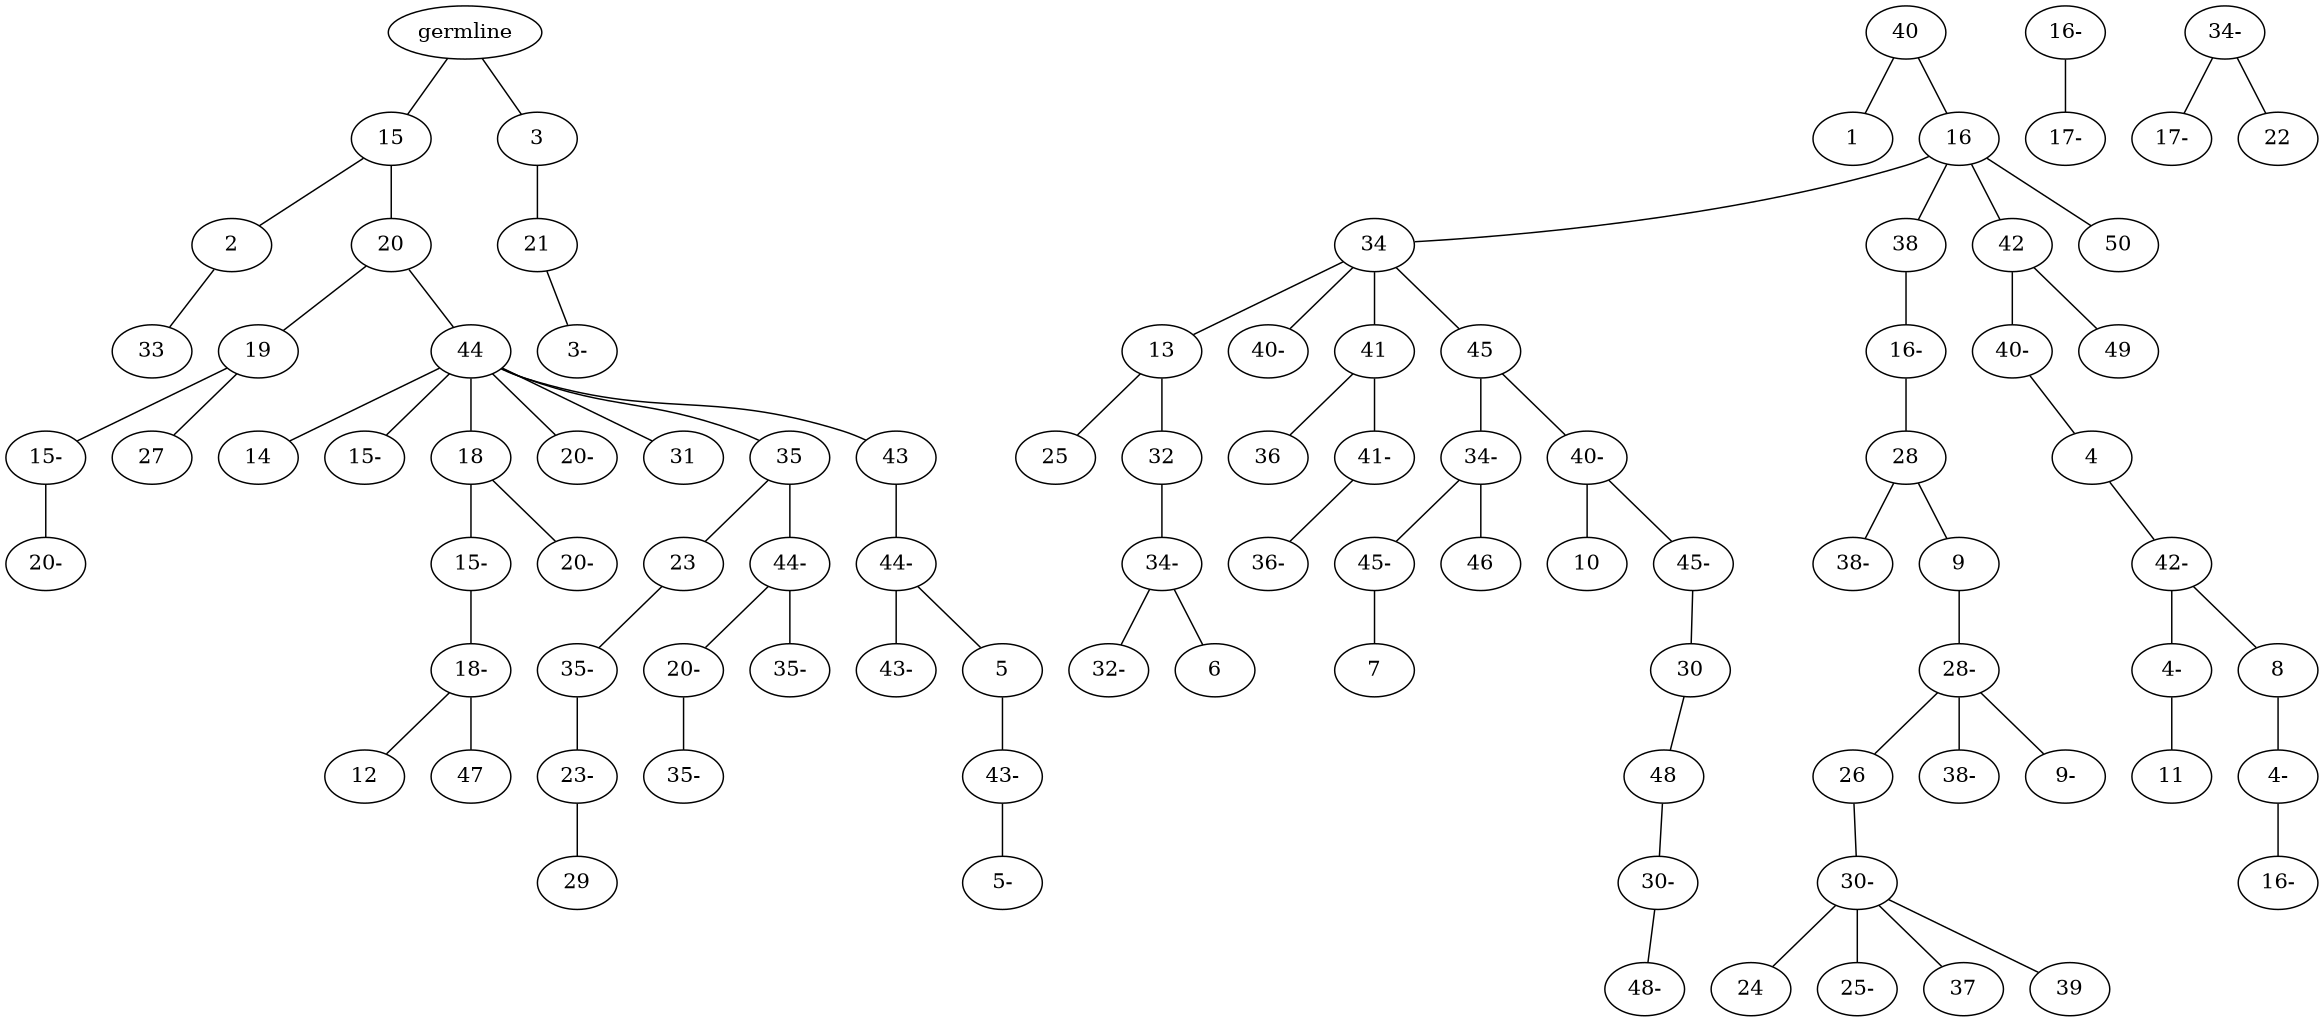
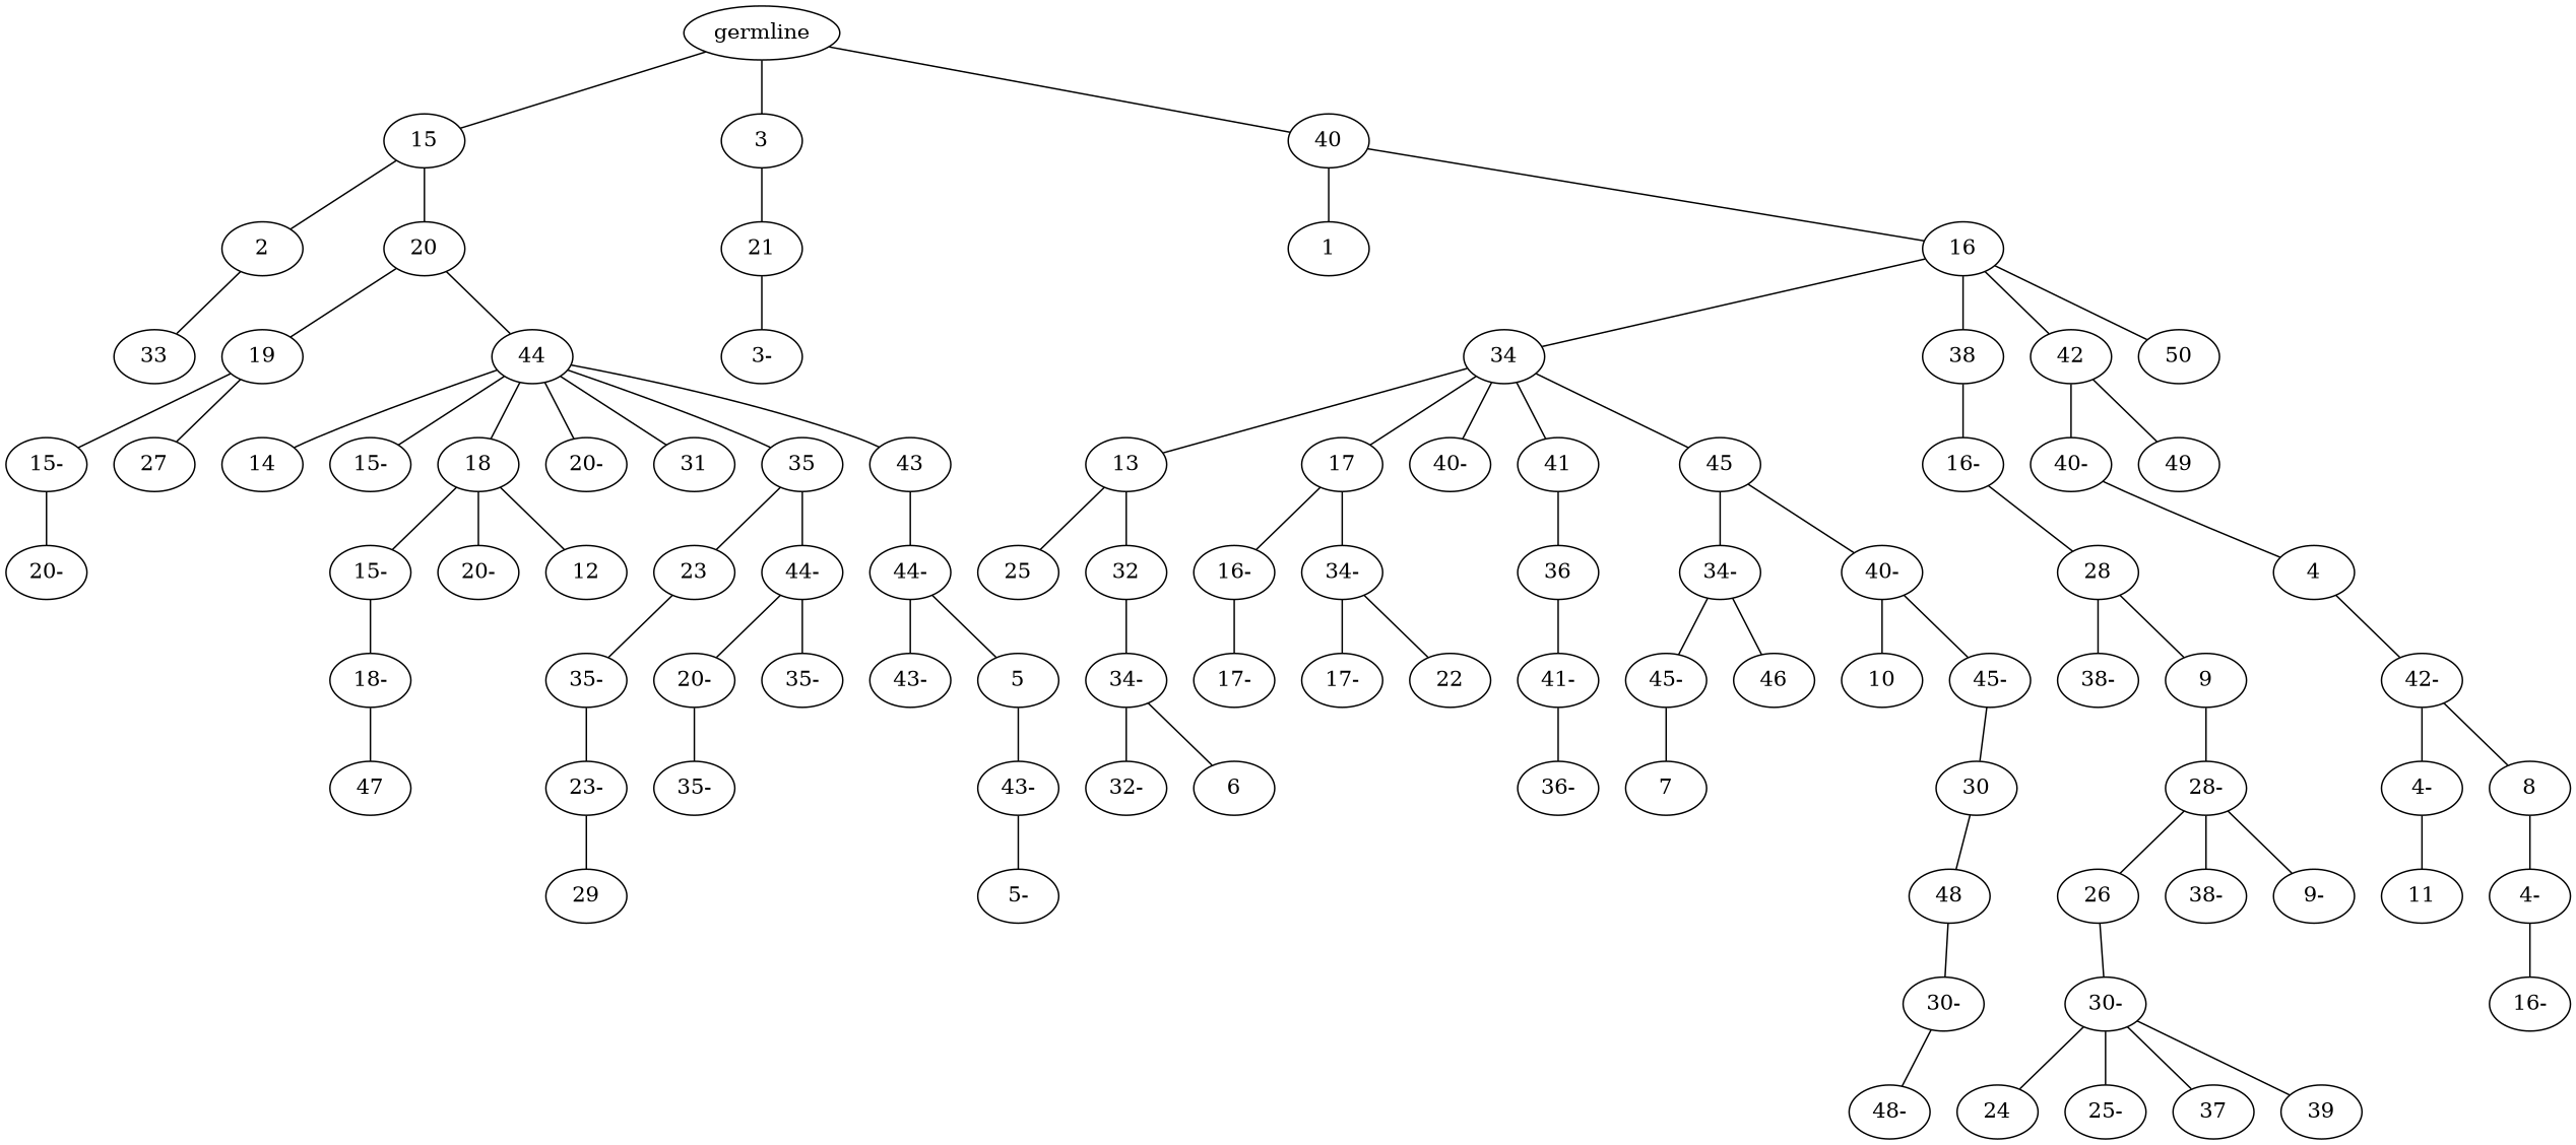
  graph {
    n1 [label=germline]
    n2 [label=15]
    n3 [label=3]
    n4 [label=40]
    n5 [label=2]
    n6 [label=20]
    n7 [label=21]
    n8 [label=1]
    n9 [label=16]
    n10 [label=33]
    n11 [label=19]
    n12 [label=44]
    n13 [label="15-"]
    n14 [label=27]
    n15 [label=14]
    n16 [label="15-"]
    n17 [label=18]
    n18 [label="20-"]
    n19 [label=31]
    n20 [label=35]
    n21 [label=43]
    n22 [label="20-"]
    n23 [label="15-"]
    n24 [label="20-"]
    n25 [label=23]
    n26 [label="44-"]
    n27 [label="44-"]
    n28 [label="18-"]
    n29 [label=12]
    n30 [label=47]
    n31 [label="35-"]
    n32 [label="20-"]
    n33 [label="35-"]
    n34 [label="23-"]
    n35 [label=29]
    n36 [label="35-"]
    n37 [label="43-"]
    n38 [label=5]
    n39 [label="43-"]
    n40 [label="5-"]
    n41 [label="3-"]
    n42 [label=34]
    n43 [label=38]
    n44 [label=42]
    n45 [label=50]
    n46 [label=13]
+   n47 [label=17]
    n48 [label="40-"]
    n49 [label=41]
    n50 [label=45]
    n51 [label="16-"]
    n52 [label="40-"]
    n53 [label=49]
    n54 [label=25]
    n55 [label=32]
    n56 [label="16-"]
    n57 [label="34-"]
    n58 [label=36]
    n59 [label="34-"]
    n60 [label="40-"]
    n61 [label="34-"]
    n62 [label="32-"]
    n63 [label=6]
    n64 [label="17-"]
    n65 [label="17-"]
    n66 [label=22]
    n67 [label="41-"]
    n68 [label="36-"]
    n69 [label="45-"]
    n70 [label=46]
    n71 [label=10]
    n72 [label="45-"]
    n73 [label=7]
    n74 [label=30]
    n75 [label=48]
    n76 [label=26]
    n77 [label="30-"]
    n78 [label="30-"]
    n79 [label=24]
    n80 [label="25-"]
    n81 [label=37]
    n82 [label=39]
    n83 [label="48-"]
    n84 [label=28]
    n85 [label="38-"]
    n86 [label=9]
    n87 [label="28-"]
    n88 [label="38-"]
    n89 [label="9-"]
    n90 [label=4]
    n91 [label="42-"]
    n92 [label="4-"]
    n93 [label=8]
    n94 [label=11]
    n95 [label="4-"]
    n96 [label="16-"]
    n1 -- n2
    n1 -- n3
+   n1 -- n4
    n2 -- n5
    n2 -- n6
    n3 -- n7
    n4 -- n8
    n4 -- n9
    n5 -- n10
    n6 -- n11
    n6 -- n12
    n7 -- n41
    n9 -- n42
    n9 -- n43
    n9 -- n44
    n9 -- n45
    n11 -- n13
    n11 -- n14
    n12 -- n15
    n12 -- n16
    n12 -- n17
    n12 -- n18
    n12 -- n19
    n12 -- n20
    n12 -- n21
    n13 -- n22
    n17 -- n23
    n17 -- n24
    n20 -- n25
    n20 -- n26
    n21 -- n27
    n23 -- n28
    n25 -- n31
    n26 -- n32
    n26 -- n33
    n27 -- n37
    n27 -- n38
-   n28 -- n29
+   n17 -- n29
    n28 -- n30
    n31 -- n34
    n32 -- n36
    n34 -- n35
    n38 -- n39
    n39 -- n40
    n42 -- n46
+   n42 -- n47
    n42 -- n48
    n42 -- n49
    n42 -- n50
    n43 -- n51
    n44 -- n52
    n44 -- n53
    n46 -- n54
    n46 -- n55
+   n47 -- n56
+   n47 -- n57
    n49 -- n58
    n50 -- n59
    n50 -- n60
    n51 -- n84
    n52 -- n90
    n55 -- n61
    n56 -- n64
    n57 -- n65
    n57 -- n66
-   n49 -- n67
+   n58 -- n67
    n59 -- n69
    n59 -- n70
    n60 -- n71
    n60 -- n72
    n61 -- n62
    n61 -- n63
    n67 -- n68
    n69 -- n73
    n72 -- n74
    n74 -- n75
    n75 -- n78
    n76 -- n77
    n77 -- n79
    n77 -- n80
    n77 -- n81
    n77 -- n82
    n78 -- n83
    n84 -- n85
    n84 -- n86
    n86 -- n87
    n87 -- n76
    n87 -- n88
    n87 -- n89
    n90 -- n91
    n91 -- n92
    n91 -- n93
    n92 -- n94
    n93 -- n95
    n95 -- n96
  }
